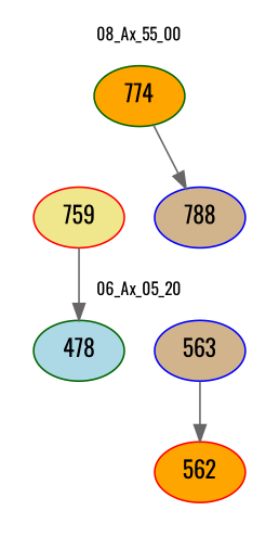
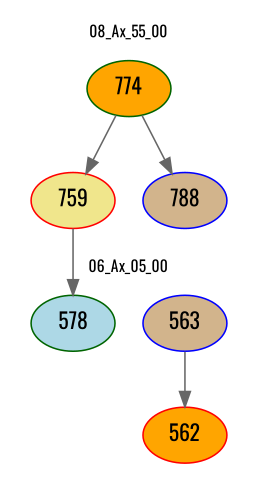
  digraph {
    fontname=Oswald
    node [color=blue fillcolor=tan fontname=Oswald style=filled]
    edge [color=gray40 fontname=Oswald]
    n1 [label=563]
    n2 [color=red fillcolor=orange label=562]
-   n3 [color=darkgreen fillcolor=lightblue label=478]
+   n3 [color=darkgreen fillcolor=lightblue label=578]
    n4 [color=darkgreen fillcolor=orange label=774]
    n5 [color=red fillcolor=khaki label=759]
    n6 [label=788]
    subgraph cluster_1 {
      color=white
      fontsize=10
-     label="06_Ax_05_20"
+     label="06_Ax_05_00"
      n1
      n2
      n3
    }
    subgraph cluster_2 {
      color=white
      fontsize=10
      label="08_Ax_55_00"
      n4
      n5
      n6
    }
    n1 -> n2
+   n4 -> n5
    n4 -> n6
    n5 -> n3
  }
